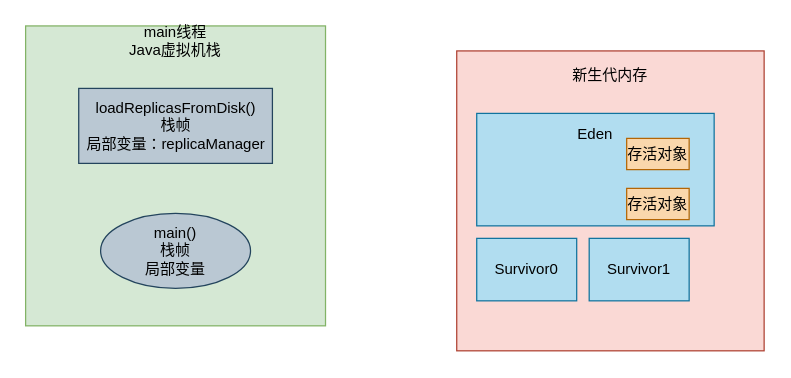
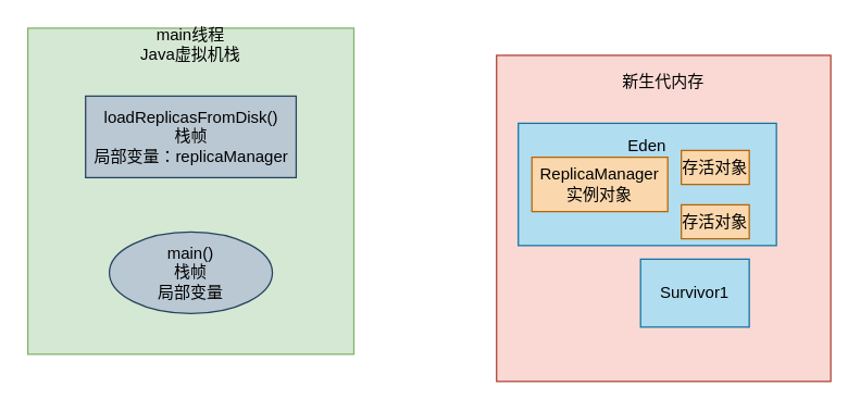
  <mxCell id="0" />
  <mxCell id="1" parent="0" />
  <mxCell id="2" value="main线程&lt;br&gt;Java虚拟机栈&lt;br&gt;&lt;br&gt;&lt;br&gt;&lt;br&gt;&lt;br&gt;&lt;br&gt;&lt;br&gt;&lt;br&gt;&lt;br&gt;&lt;br&gt;&lt;br&gt;&lt;br&gt;&lt;br&gt;&lt;br&gt;&lt;br&gt;&lt;br&gt;" style="whiteSpace=wrap;html=1;aspect=fixed;fillColor=#d5e8d4;strokeColor=#82b366;" vertex="1" parent="1"><mxGeometry x="20" y="20" width="240" height="240" as="geometry" /></mxCell>
  <mxCell id="3" value="loadReplicasFromDisk()&lt;br&gt;栈帧&lt;br&gt;局部变量：replicaManager" style="rounded=0;whiteSpace=wrap;html=1;fillColor=#bac8d3;strokeColor=#23445d;" vertex="1" parent="1"><mxGeometry x="62.5" y="70" width="155" height="60" as="geometry" /></mxCell>
  <mxCell id="4" value="main()&lt;br&gt;栈帧&lt;br&gt;局部变量" style="ellipse;whiteSpace=wrap;html=1;fillColor=#bac8d3;strokeColor=#23445d;" vertex="1" parent="1"><mxGeometry x="80" y="170" width="120" height="60" as="geometry" /></mxCell>
  <mxCell id="5" value="新生代内存&lt;br&gt;&lt;br&gt;&lt;br&gt;&lt;br&gt;&lt;br&gt;&lt;br&gt;&lt;br&gt;&lt;br&gt;&lt;br&gt;&lt;br&gt;&lt;br&gt;&lt;br&gt;&lt;br&gt;&lt;br&gt;&lt;br&gt;" style="rounded=0;whiteSpace=wrap;html=1;fillColor=#fad9d5;strokeColor=#ae4132;" vertex="1" parent="1"><mxGeometry x="365" y="40" width="246" height="240" as="geometry" /></mxCell>
  <mxCell id="6" value="Eden&lt;br&gt;&lt;br&gt;&lt;br&gt;&lt;br&gt;&lt;br&gt;" style="rounded=0;whiteSpace=wrap;html=1;fillColor=#b1ddf0;strokeColor=#10739e;" vertex="1" parent="1"><mxGeometry x="381" y="90" width="190" height="90" as="geometry" /></mxCell>
- <mxCell id="7" value="Survivor0" style="rounded=0;whiteSpace=wrap;html=1;fillColor=#b1ddf0;strokeColor=#10739e;" vertex="1" parent="1"><mxGeometry x="381" y="190" width="80" height="50" as="geometry" /></mxCell>
  <mxCell id="8" value="Survivor1" style="rounded=0;whiteSpace=wrap;html=1;fillColor=#b1ddf0;strokeColor=#10739e;" vertex="1" parent="1"><mxGeometry x="471" y="190" width="80" height="50" as="geometry" /></mxCell>
+ <mxCell id="9" value="ReplicaManager实例对象" style="rounded=0;whiteSpace=wrap;html=1;fillColor=#fad7ac;strokeColor=#b46504;" vertex="1" parent="1"><mxGeometry x="391" y="115" width="100" height="40" as="geometry" /></mxCell>
  <mxCell id="10" value="存活对象" style="rounded=0;whiteSpace=wrap;html=1;fillColor=#fad7ac;strokeColor=#b46504;" vertex="1" parent="1"><mxGeometry x="501" y="110" width="50" height="25" as="geometry" /></mxCell>
  <mxCell id="11" value="存活对象" style="rounded=0;whiteSpace=wrap;html=1;fillColor=#fad7ac;strokeColor=#b46504;" vertex="1" parent="1"><mxGeometry x="501" y="150" width="50" height="25" as="geometry" /></mxCell>
